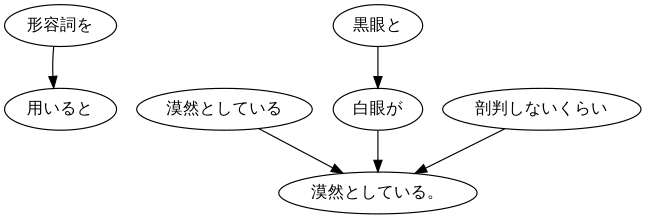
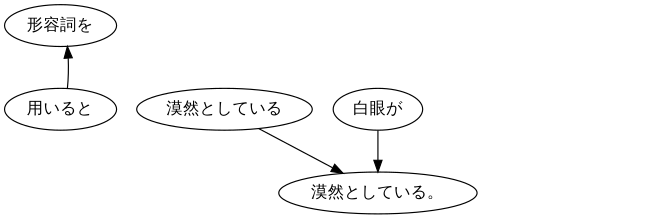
  digraph {
    fontname=Merriweather
    node [fontname=Merriweather]
    edge [fontname=Merriweather]
    n1 [label="形容詞を"]
    n2 [label="用いると"]
    n3 [label="漠然としている。"]
    n4 [label="漠然としている"]
-   n5 [label="黒眼と"]
    n6 [label="白眼が"]
-   n7 [label="剖判しないくらい"]
-   n1 -> n2
+   n2 -> n1
    n4 -> n3
-   n5 -> n6
    n6 -> n3
-   n7 -> n3
  }
